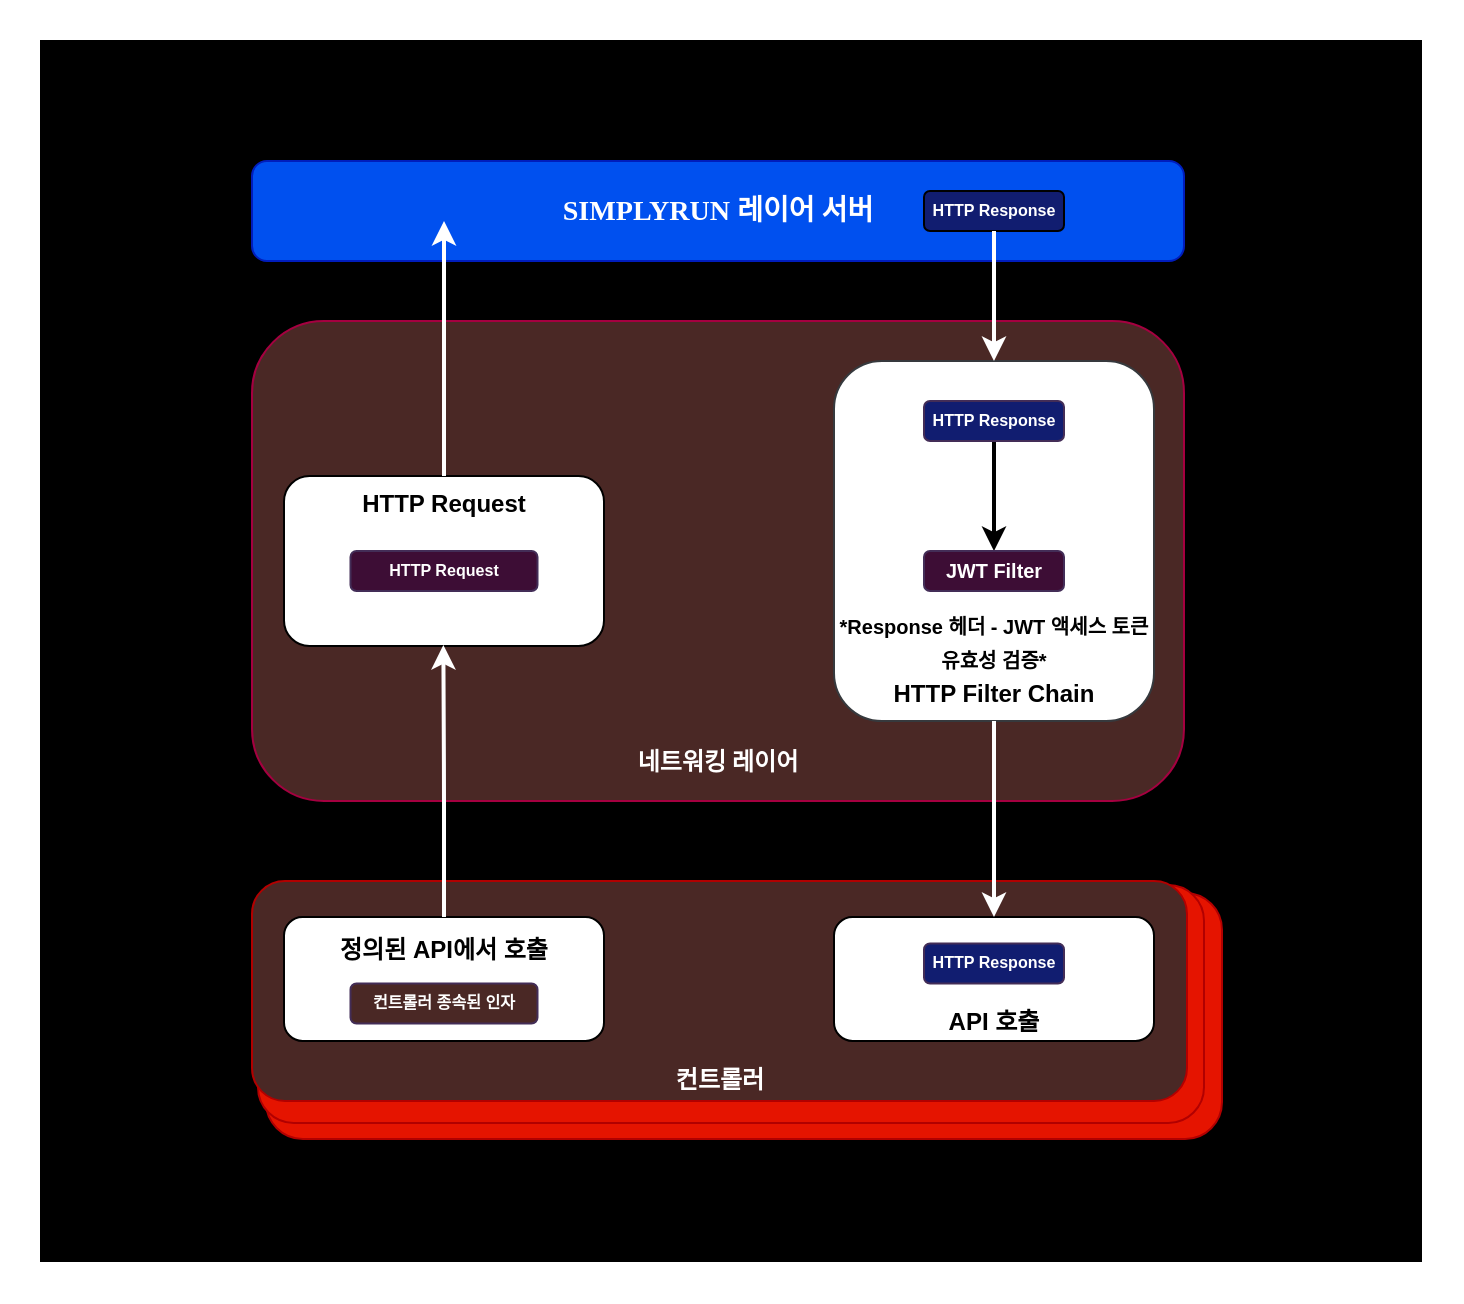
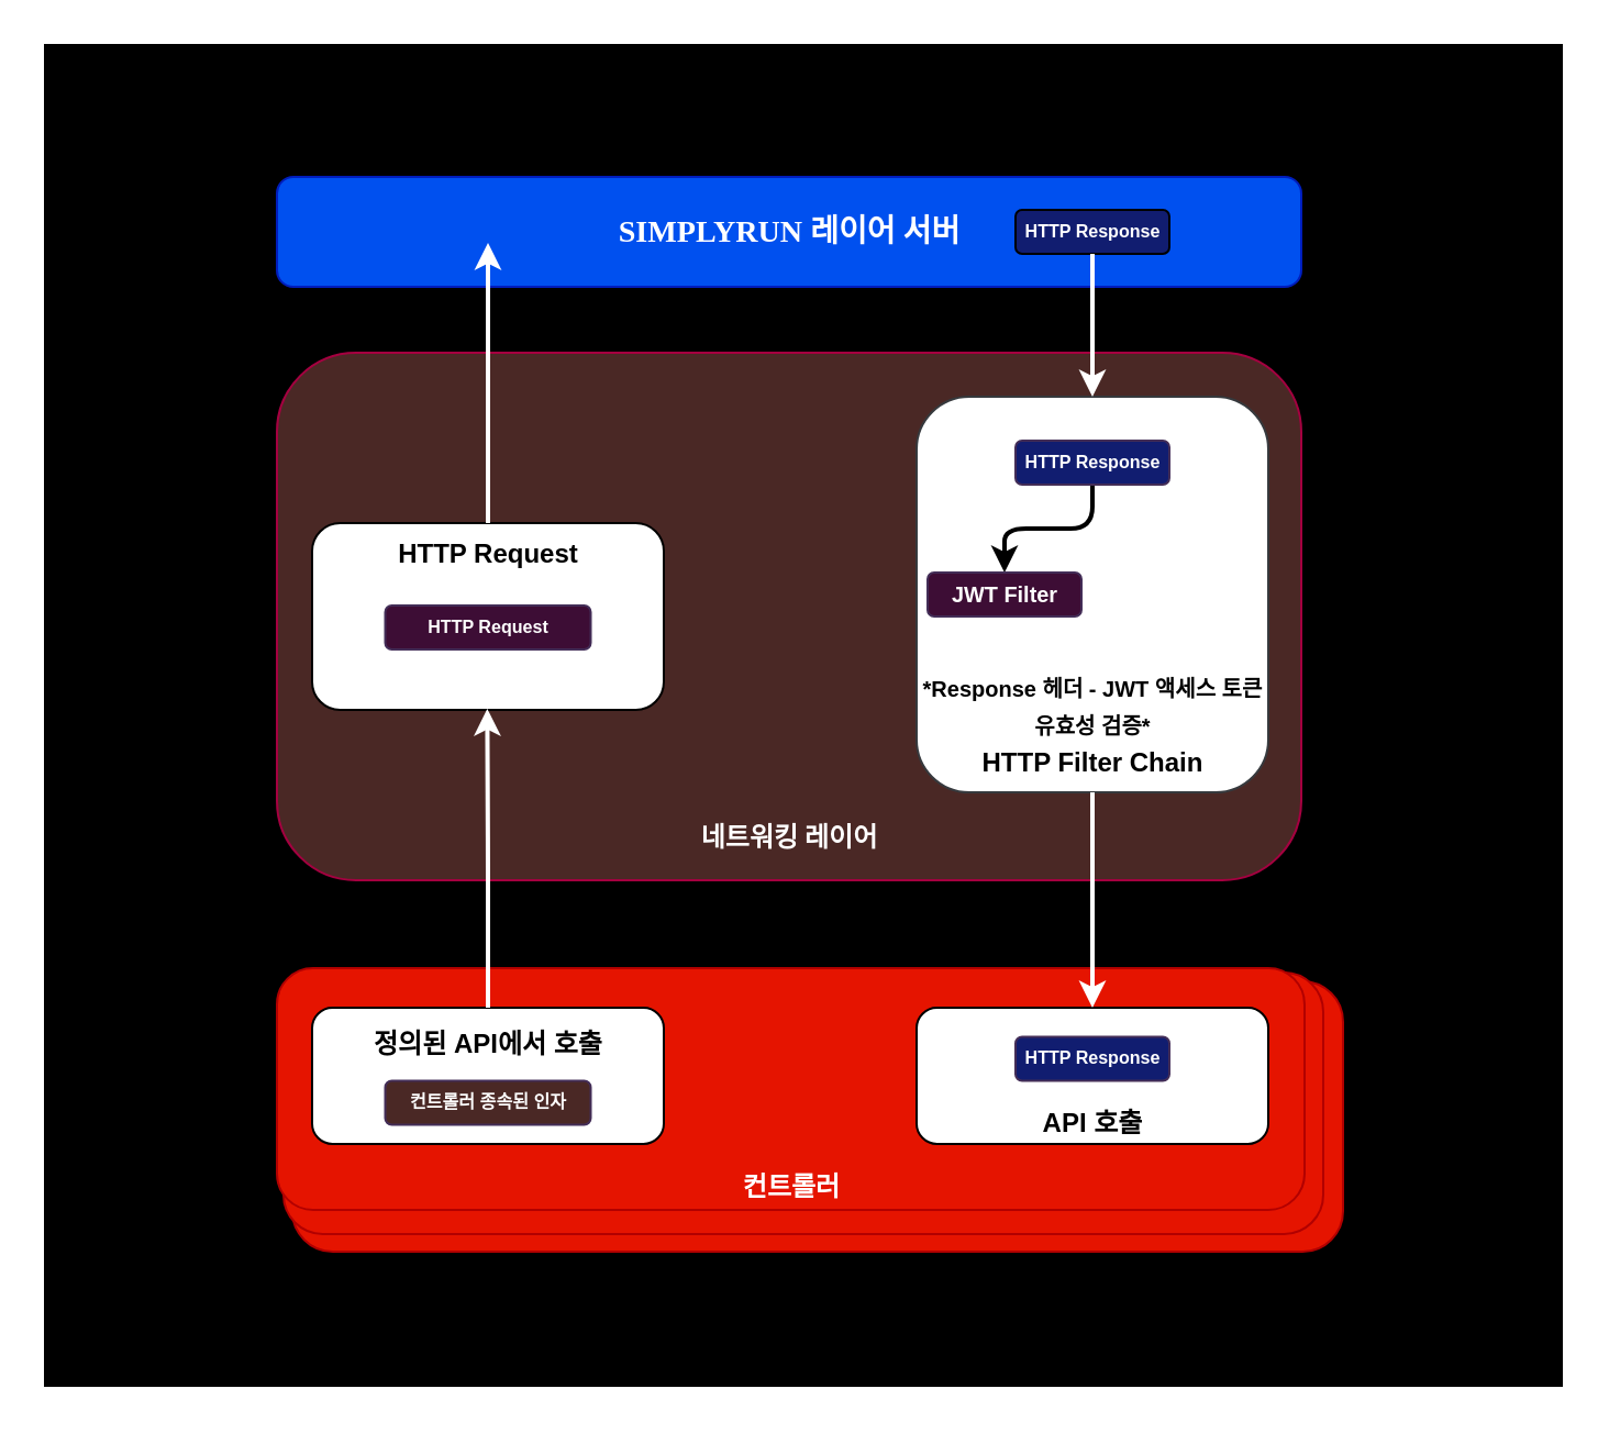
  <mxCell id="0" />
  <mxCell id="1" parent="0" />
  <mxCell id="2" value="" style="rounded=0;whiteSpace=wrap;html=1;fillColor=#000000;" vertex="1" parent="1"><mxGeometry x="20" y="20" width="690" height="610" as="geometry" /></mxCell>
  <mxCell id="3" value="&lt;h4&gt;&lt;br&gt;&lt;/h4&gt;" style="rounded=1;whiteSpace=wrap;html=1;fillColor=#e51400;strokeColor=#B20000;fontColor=#ffffff;" vertex="1" parent="1"><mxGeometry x="132.5" y="446" width="478" height="123" as="geometry" /></mxCell>
  <mxCell id="4" value="&lt;h4&gt;&lt;br&gt;&lt;/h4&gt;" style="rounded=1;whiteSpace=wrap;html=1;fillColor=#e51400;strokeColor=#B20000;fontColor=#ffffff;" vertex="1" parent="1"><mxGeometry x="128.5" y="442" width="473" height="119" as="geometry" /></mxCell>
  <mxCell id="5" value="&lt;h3&gt;&lt;font style=&quot;&quot; face=&quot;Comic Sans MS&quot;&gt;SIMPLYRUN 레이어 서버&lt;/font&gt;&lt;/h3&gt;" style="rounded=1;whiteSpace=wrap;html=1;fillColor=#0050ef;strokeColor=#001DBC;fontColor=#ffffff;" vertex="1" parent="1"><mxGeometry x="125.5" y="80" width="466" height="50" as="geometry" /></mxCell>
  <mxCell id="6" value="&lt;h4&gt;&lt;font face=&quot;Comic Sans MS&quot;&gt;&lt;br&gt;&lt;/font&gt;&lt;font face=&quot;Comic Sans MS&quot;&gt;&lt;br&gt;&lt;/font&gt;&lt;font face=&quot;Comic Sans MS&quot;&gt;&lt;br&gt;&lt;br&gt;&lt;br&gt;&lt;br&gt;&lt;br&gt;&lt;br&gt;&lt;br&gt;&lt;br&gt;&lt;br&gt;&lt;br&gt;&lt;br&gt;&lt;br&gt;&lt;/font&gt;&lt;span style=&quot;font-family: &amp;quot;Comic Sans MS&amp;quot;; background-color: initial;&quot;&gt;네트워킹 레이어&lt;/span&gt;&lt;/h4&gt;" style="rounded=1;whiteSpace=wrap;html=1;fillColor=#4a2825;strokeColor=#A50040;fontColor=#ffffff;" vertex="1" parent="1"><mxGeometry x="125.5" y="160" width="466" height="240" as="geometry" /></mxCell>
  <mxCell id="7" value="&lt;h6&gt;&lt;font color=&quot;#ffffff&quot;&gt;HTTP Response&lt;/font&gt;&lt;/h6&gt;" style="rounded=1;whiteSpace=wrap;html=1;fillColor=#111D70;" vertex="1" parent="1"><mxGeometry x="461.5" y="95" width="70" height="20" as="geometry" /></mxCell>
- <mxCell id="8" value="&lt;h4&gt;&lt;br&gt;&lt;/h4&gt;&lt;div&gt;&lt;b&gt;&lt;br&gt;&lt;/b&gt;&lt;/div&gt;&lt;div&gt;&lt;b&gt;&lt;br&gt;&lt;/b&gt;&lt;/div&gt;&lt;div&gt;&lt;b&gt;&lt;br&gt;&lt;/b&gt;&lt;/div&gt;&lt;div&gt;&lt;b&gt;컨트롤러&lt;/b&gt;&lt;/div&gt;" style="rounded=1;whiteSpace=wrap;html=1;fillColor=#4a2825;strokeColor=#B20000;fontColor=#ffffff;" vertex="1" parent="1"><mxGeometry x="125.5" y="440" width="467.5" height="110" as="geometry" /></mxCell>
+ <mxCell id="8" value="&lt;h4&gt;&lt;br&gt;&lt;/h4&gt;&lt;div&gt;&lt;b&gt;&lt;br&gt;&lt;/b&gt;&lt;/div&gt;&lt;div&gt;&lt;b&gt;&lt;br&gt;&lt;/b&gt;&lt;/div&gt;&lt;div&gt;&lt;b&gt;&lt;br&gt;&lt;/b&gt;&lt;/div&gt;&lt;div&gt;&lt;b&gt;컨트롤러&lt;/b&gt;&lt;/div&gt;" style="rounded=1;whiteSpace=wrap;html=1;fillColor=#e51400;strokeColor=#B20000;fontColor=#ffffff;" vertex="1" parent="1"><mxGeometry x="125.5" y="440" width="467.5" height="110" as="geometry" /></mxCell>
  <mxCell id="9" value="&lt;h3&gt;&lt;br&gt;&lt;br&gt;&lt;br&gt;&lt;br&gt;&lt;br&gt;&lt;br&gt;&lt;br&gt;&lt;span style=&quot;background-color: initial;&quot;&gt;&lt;font style=&quot;&quot; size=&quot;1&quot;&gt;*Response 헤더 - JWT 액세스 토큰&lt;br&gt;&lt;/font&gt;&lt;/span&gt;&lt;span style=&quot;background-color: initial;&quot;&gt;&lt;font style=&quot;&quot; size=&quot;1&quot;&gt;유효성 검증*&lt;br&gt;&lt;/font&gt;&lt;/span&gt;&lt;span style=&quot;background-color: initial; font-size: 12px;&quot;&gt;HTTP Filter Chain&lt;/span&gt;&lt;/h3&gt;" style="rounded=1;whiteSpace=wrap;html=1;fillColor=default;strokeColor=#36393d;shadow=0;glass=0;gradientColor=none;fillStyle=auto;" vertex="1" parent="1"><mxGeometry x="416.5" y="180" width="160" height="180" as="geometry" /></mxCell>
  <mxCell id="10" value="" style="edgeStyle=orthogonalEdgeStyle;rounded=1;orthogonalLoop=1;jettySize=auto;html=1;curved=0;strokeWidth=2;" edge="1" parent="1" source="11" target="12"><mxGeometry relative="1" as="geometry" /></mxCell>
  <mxCell id="11" value="&lt;h6&gt;HTTP Response&lt;/h6&gt;" style="rounded=1;whiteSpace=wrap;html=1;fillColor=#111D70;fontColor=#ffffff;strokeColor=#432D57;" vertex="1" parent="1"><mxGeometry x="461.5" y="200" width="70" height="20" as="geometry" /></mxCell>
- <mxCell id="12" value="&lt;h5&gt;JWT Filter&lt;/h5&gt;" style="rounded=1;whiteSpace=wrap;html=1;fillColor=#3D0D35;fontColor=#ffffff;strokeColor=#432D57;" vertex="1" parent="1"><mxGeometry x="461.5" y="275" width="70" height="20" as="geometry" /></mxCell>
+ <mxCell id="12" value="&lt;h5&gt;JWT Filter&lt;/h5&gt;" style="rounded=1;whiteSpace=wrap;html=1;fillColor=#3D0D35;fontColor=#ffffff;strokeColor=#432D57;" vertex="1" parent="1"><mxGeometry x="421.5" y="260" width="70" height="20" as="geometry" /></mxCell>
  <mxCell id="13" value="&lt;div&gt;&lt;b&gt;&lt;br&gt;&lt;/b&gt;&lt;/div&gt;&lt;div&gt;&lt;b&gt;&lt;br&gt;&lt;/b&gt;&lt;/div&gt;&lt;div&gt;&lt;b&gt;&lt;br&gt;&lt;/b&gt;&lt;/div&gt;&lt;div&gt;&lt;b&gt;API 호출&lt;/b&gt;&lt;/div&gt;" style="rounded=1;whiteSpace=wrap;html=1;" vertex="1" parent="1"><mxGeometry x="416.5" y="458" width="160" height="62" as="geometry" /></mxCell>
  <mxCell id="14" value="&lt;h6&gt;HTTP Response&lt;/h6&gt;" style="rounded=1;whiteSpace=wrap;html=1;fillColor=#111D70;fontColor=#ffffff;strokeColor=#432D57;" vertex="1" parent="1"><mxGeometry x="461.5" y="471.25" width="70" height="20" as="geometry" /></mxCell>
  <mxCell id="15" style="edgeStyle=orthogonalEdgeStyle;rounded=0;orthogonalLoop=1;jettySize=auto;html=1;exitX=0.5;exitY=1;exitDx=0;exitDy=0;" edge="1" parent="1" source="14" target="14"><mxGeometry relative="1" as="geometry" /></mxCell>
  <mxCell id="16" value="&lt;div&gt;&lt;span style=&quot;background-color: initial;&quot;&gt;&lt;b&gt;정의된 API에서 호출&lt;/b&gt;&lt;/span&gt;&lt;/div&gt;&lt;div&gt;&lt;span style=&quot;background-color: initial;&quot;&gt;&lt;b&gt;&lt;br&gt;&lt;/b&gt;&lt;/span&gt;&lt;/div&gt;&lt;div&gt;&lt;span style=&quot;background-color: initial;&quot;&gt;&lt;br&gt;&lt;/span&gt;&lt;/div&gt;" style="rounded=1;whiteSpace=wrap;html=1;" vertex="1" parent="1"><mxGeometry x="141.5" y="458" width="160" height="62" as="geometry" /></mxCell>
  <mxCell id="17" value="&lt;h6&gt;컨트롤러 종속된 인자&lt;/h6&gt;" style="rounded=1;whiteSpace=wrap;html=1;fillColor=#4A2825;fontColor=#ffffff;strokeColor=#432D57;" vertex="1" parent="1"><mxGeometry x="174.75" y="491.25" width="93.5" height="20" as="geometry" /></mxCell>
  <mxCell id="18" value="&lt;div&gt;&lt;b&gt;HTTP Request&lt;/b&gt;&lt;/div&gt;&lt;div&gt;&lt;b&gt;&lt;br&gt;&lt;/b&gt;&lt;/div&gt;&lt;div&gt;&lt;b&gt;&lt;br&gt;&lt;/b&gt;&lt;/div&gt;&lt;div&gt;&lt;b&gt;&lt;br&gt;&lt;/b&gt;&lt;/div&gt;&lt;div&gt;&lt;br&gt;&lt;/div&gt;" style="rounded=1;whiteSpace=wrap;html=1;" vertex="1" parent="1"><mxGeometry x="141.5" y="237.5" width="160" height="85" as="geometry" /></mxCell>
  <mxCell id="19" value="&lt;h6&gt;HTTP Request&lt;/h6&gt;" style="rounded=1;whiteSpace=wrap;html=1;fillColor=#3D0D35;fontColor=#ffffff;strokeColor=#432D57;" vertex="1" parent="1"><mxGeometry x="174.75" y="275" width="93.5" height="20" as="geometry" /></mxCell>
  <mxCell id="20" value="" style="edgeStyle=orthogonalEdgeStyle;rounded=1;orthogonalLoop=1;jettySize=auto;html=1;curved=0;strokeWidth=2;exitX=0.5;exitY=0;exitDx=0;exitDy=0;strokeColor=#FFFFFF;" edge="1" parent="1" source="18"><mxGeometry relative="1" as="geometry"><mxPoint x="221.18" y="170" as="sourcePoint" /><mxPoint x="221.5" y="110" as="targetPoint" /></mxGeometry></mxCell>
  <mxCell id="21" value="" style="edgeStyle=orthogonalEdgeStyle;rounded=1;orthogonalLoop=1;jettySize=auto;html=1;curved=0;strokeWidth=2;exitX=0.5;exitY=1;exitDx=0;exitDy=0;entryX=0.5;entryY=0;entryDx=0;entryDy=0;strokeColor=#FFFFFF;" edge="1" parent="1" source="7" target="9"><mxGeometry relative="1" as="geometry"><mxPoint x="651.5" y="243" as="sourcePoint" /><mxPoint x="651.5" y="115" as="targetPoint" /></mxGeometry></mxCell>
  <mxCell id="22" value="" style="edgeStyle=orthogonalEdgeStyle;rounded=1;orthogonalLoop=1;jettySize=auto;html=1;curved=0;strokeWidth=2;exitX=0.5;exitY=0;exitDx=0;exitDy=0;strokeColor=#FFFFFF;" edge="1" parent="1" source="16"><mxGeometry relative="1" as="geometry"><mxPoint x="221.18" y="450" as="sourcePoint" /><mxPoint x="221.18" y="322" as="targetPoint" /></mxGeometry></mxCell>
  <mxCell id="23" value="" style="edgeStyle=orthogonalEdgeStyle;rounded=1;orthogonalLoop=1;jettySize=auto;html=1;curved=0;strokeWidth=2;exitX=0.5;exitY=1;exitDx=0;exitDy=0;entryX=0.5;entryY=0;entryDx=0;entryDy=0;strokeColor=#FFFFFF;" edge="1" parent="1" source="9" target="13"><mxGeometry relative="1" as="geometry"><mxPoint x="411.82" y="511.25" as="sourcePoint" /><mxPoint x="411.5" y="375.25" as="targetPoint" /></mxGeometry></mxCell>
